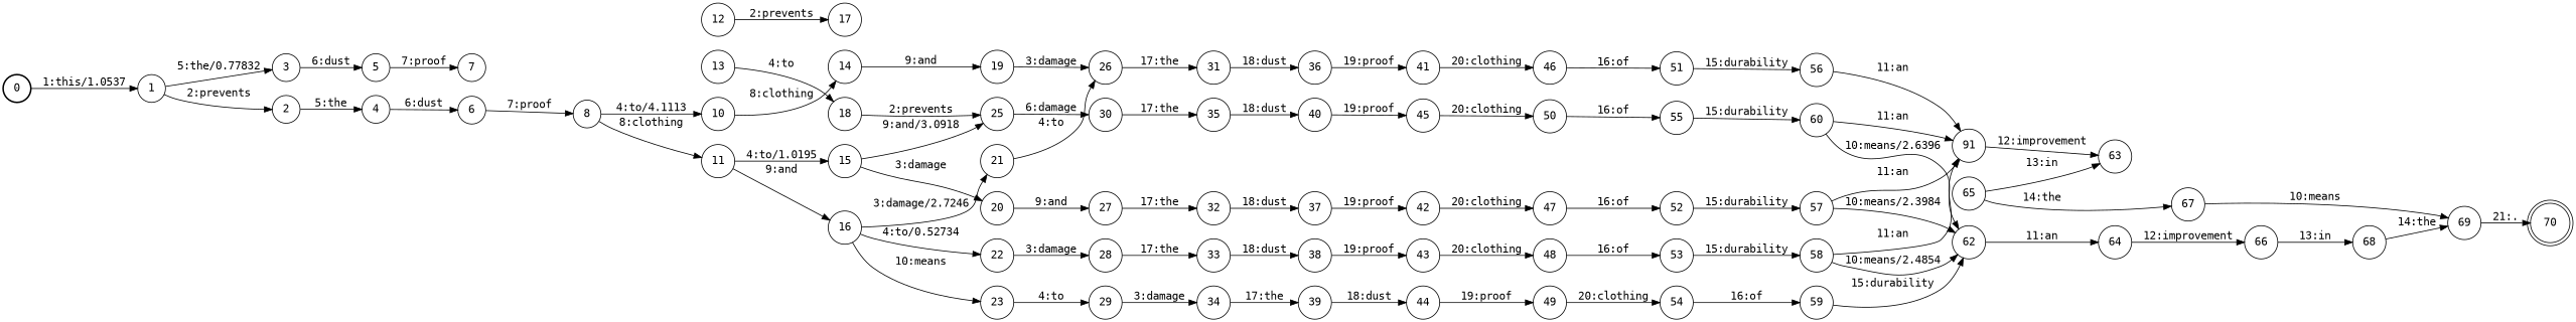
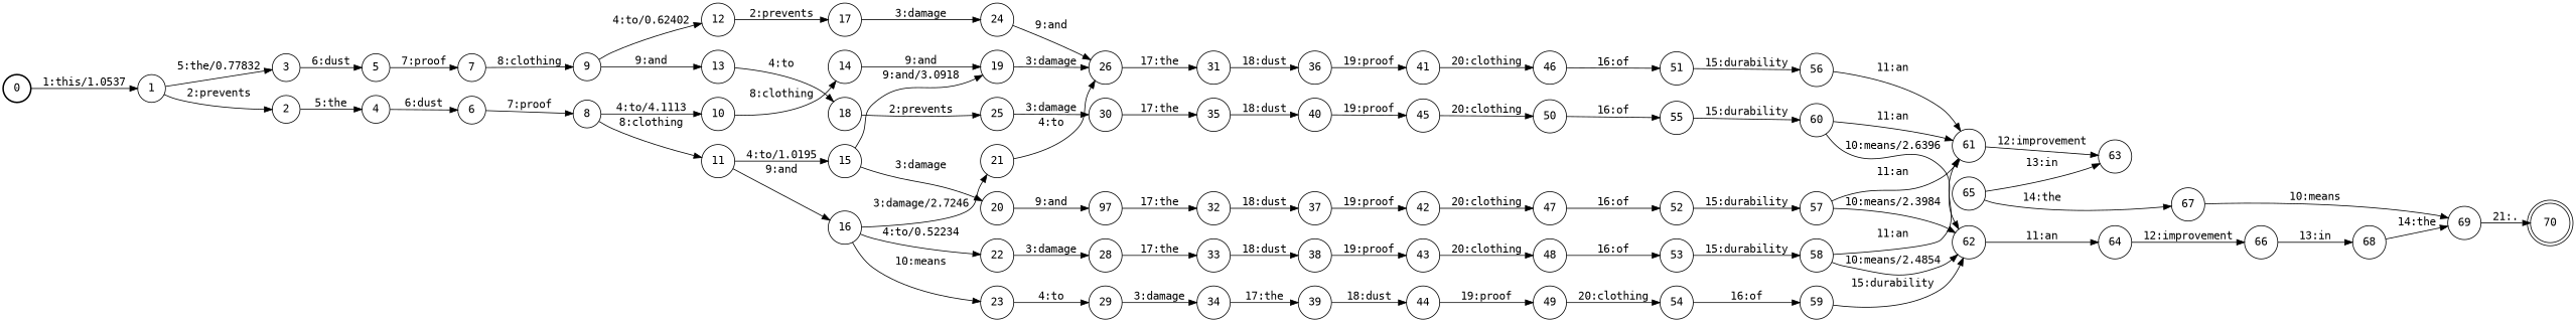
  digraph {
    fontname="DejaVu Sans Mono"
    nodesep=0.25
    rankdir=LR
    ranksep=0.4
    node [fontname="DejaVu Sans Mono" fontsize=14 shape=circle style=solid]
    edge [fontname="DejaVu Sans Mono" fontsize=14]
    n1 [label=0 style=bold]
    n2 [label=1]
    n3 [label=2]
    n4 [label=3]
    n5 [label=4]
    n6 [label=5]
    n7 [label=6]
    n8 [label=7]
    n9 [label=8]
+   n10 [label=9]
    n11 [label=10]
    n12 [label=11]
    n13 [label=12]
    n14 [label=13]
    n15 [label=14]
    n16 [label=15]
    n17 [label=16]
    n18 [label=17]
    n19 [label=18]
    n20 [label=19]
    n21 [label=20]
    n22 [label=21]
    n23 [label=22]
    n24 [label=23]
+   n25 [label=24]
    n26 [label=25]
    n27 [label=26]
-   n28 [label=27]
+   n28 [label=97]
    n29 [label=28]
    n30 [label=29]
    n31 [label=30]
    n32 [label=31]
    n33 [label=32]
    n34 [label=33]
    n35 [label=34]
    n36 [label=35]
    n37 [label=36]
    n38 [label=37]
    n39 [label=38]
    n40 [label=39]
    n41 [label=40]
    n42 [label=41]
    n43 [label=42]
    n44 [label=43]
    n45 [label=44]
    n46 [label=45]
    n47 [label=46]
    n48 [label=47]
    n49 [label=48]
    n50 [label=49]
    n51 [label=50]
    n52 [label=51]
    n53 [label=52]
    n54 [label=53]
    n55 [label=54]
    n56 [label=55]
    n57 [label=56]
    n58 [label=57]
    n59 [label=58]
    n60 [label=59]
    n61 [label=60]
-   n62 [label=91]
+   n62 [label=61]
    n63 [label=62]
    n64 [label=63]
    n65 [label=64]
    n66 [label=66]
    n67 [label=65]
    n68 [label=67]
    n69 [label=68]
    n70 [label=69]
    n71 [label=70 shape=doublecircle]
    n1 -> n2 [label="1:this/1.0537"]
    n2 -> n3 [label="2:prevents"]
    n2 -> n4 [label="5:the/0.77832"]
    n3 -> n5 [label="5:the"]
    n4 -> n6 [label="6:dust"]
    n5 -> n7 [label="6:dust"]
    n6 -> n8 [label="7:proof"]
    n7 -> n9 [label="7:proof"]
+   n8 -> n10 [label="8:clothing"]
    n9 -> n11 [label="4:to/4.1113"]
    n9 -> n12 [label="8:clothing"]
+   n10 -> n13 [label="4:to/0.62402"]
+   n10 -> n14 [label="9:and"]
    n11 -> n15 [label="8:clothing"]
    n12 -> n16 [label="4:to/1.0195"]
    n12 -> n17 [label="9:and"]
    n13 -> n18 [label="2:prevents"]
    n14 -> n19 [label="4:to"]
    n15 -> n20 [label="9:and"]
-   n16 -> n26 [label="9:and/3.0918"]
+   n16 -> n20 [label="9:and/3.0918"]
    n16 -> n21 [label="3:damage"]
    n17 -> n22 [label="3:damage/2.7246"]
-   n17 -> n23 [label="4:to/0.52734"]
+   n17 -> n23 [label="4:to/0.52234"]
    n17 -> n24 [label="10:means"]
+   n18 -> n25 [label="3:damage"]
    n19 -> n26 [label="2:prevents"]
    n20 -> n27 [label="3:damage"]
    n21 -> n28 [label="9:and"]
    n22 -> n27 [label="4:to"]
    n23 -> n29 [label="3:damage"]
    n24 -> n30 [label="4:to"]
-   n26 -> n31 [label="6:damage"]
+   n25 -> n27 [label="9:and"]
+   n26 -> n31 [label="3:damage"]
    n27 -> n32 [label="17:the"]
    n28 -> n33 [label="17:the"]
    n29 -> n34 [label="17:the"]
    n30 -> n35 [label="3:damage"]
    n31 -> n36 [label="17:the"]
    n32 -> n37 [label="18:dust"]
    n33 -> n38 [label="18:dust"]
    n34 -> n39 [label="18:dust"]
    n35 -> n40 [label="17:the"]
    n36 -> n41 [label="18:dust"]
    n37 -> n42 [label="19:proof"]
    n38 -> n43 [label="19:proof"]
    n39 -> n44 [label="19:proof"]
    n40 -> n45 [label="18:dust"]
    n41 -> n46 [label="19:proof"]
    n42 -> n47 [label="20:clothing"]
    n43 -> n48 [label="20:clothing"]
    n44 -> n49 [label="20:clothing"]
    n45 -> n50 [label="19:proof"]
    n46 -> n51 [label="20:clothing"]
    n47 -> n52 [label="16:of"]
    n48 -> n53 [label="16:of"]
    n49 -> n54 [label="16:of"]
    n50 -> n55 [label="20:clothing"]
    n51 -> n56 [label="16:of"]
    n52 -> n57 [label="15:durability"]
    n53 -> n58 [label="15:durability"]
    n54 -> n59 [label="15:durability"]
    n55 -> n60 [label="16:of"]
    n56 -> n61 [label="15:durability"]
    n57 -> n62 [label="11:an"]
    n58 -> n62 [label="11:an"]
    n58 -> n63 [label="10:means/2.3984"]
    n59 -> n62 [label="11:an"]
    n59 -> n63 [label="10:means/2.4854"]
    n60 -> n63 [label="15:durability"]
    n61 -> n62 [label="11:an"]
    n61 -> n63 [label="10:means/2.6396"]
    n62 -> n64 [label="12:improvement"]
    n63 -> n65 [label="11:an"]
    n65 -> n66 [label="12:improvement"]
    n66 -> n69 [label="13:in"]
    n67 -> n64 [label="13:in"]
    n67 -> n68 [label="14:the"]
    n68 -> n70 [label="10:means"]
    n69 -> n70 [label="14:the"]
    n70 -> n71 [label="21:."]
  }
